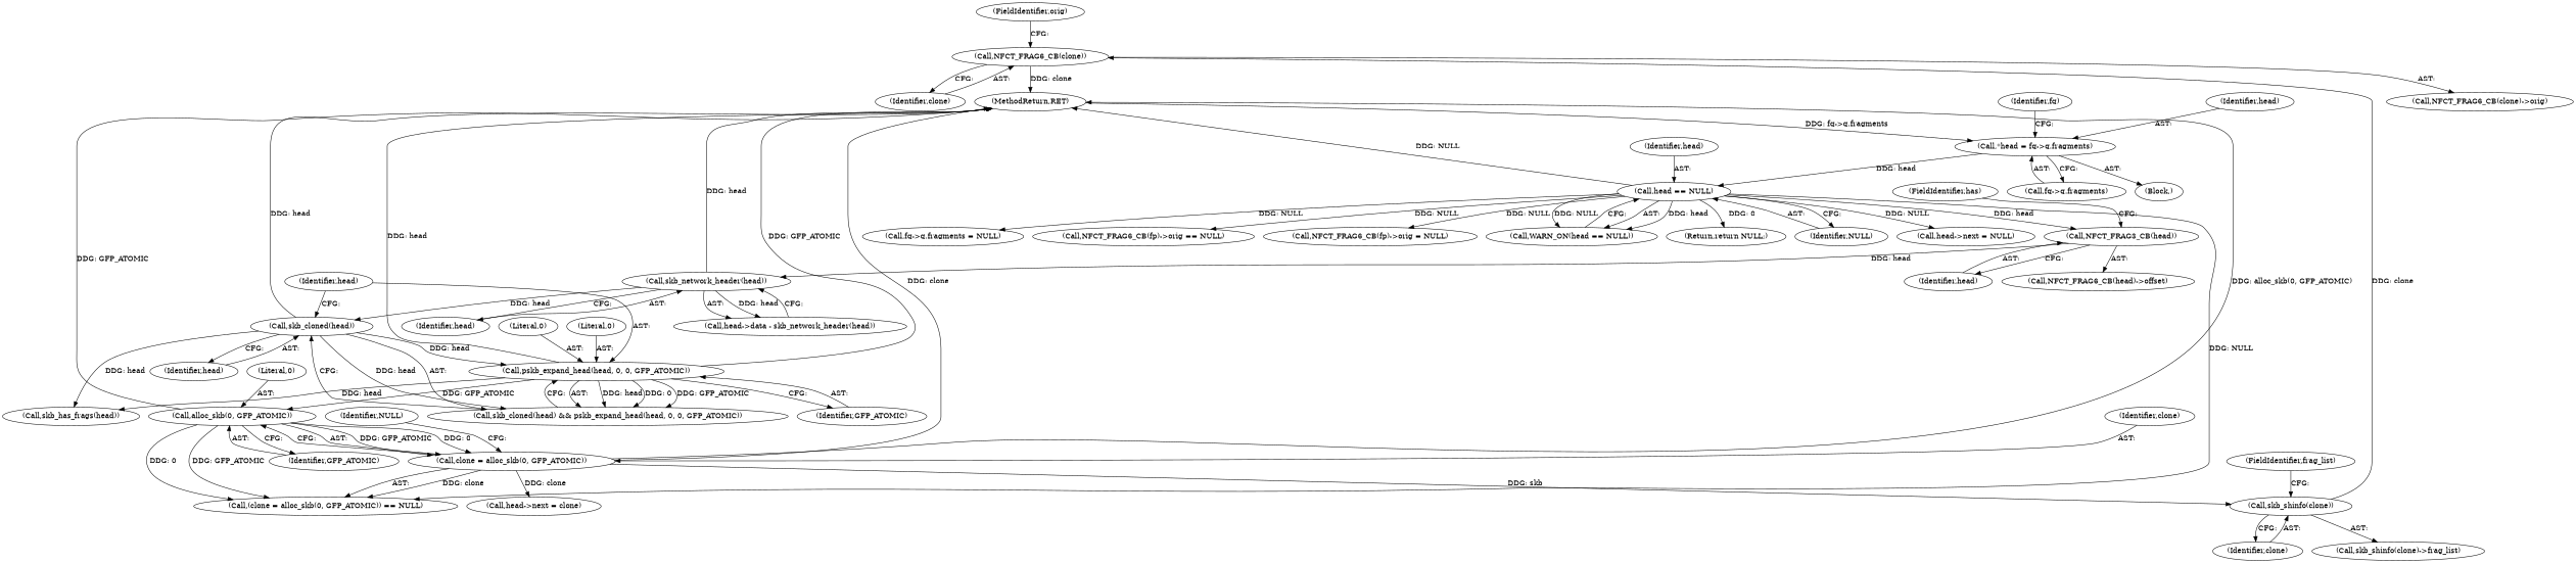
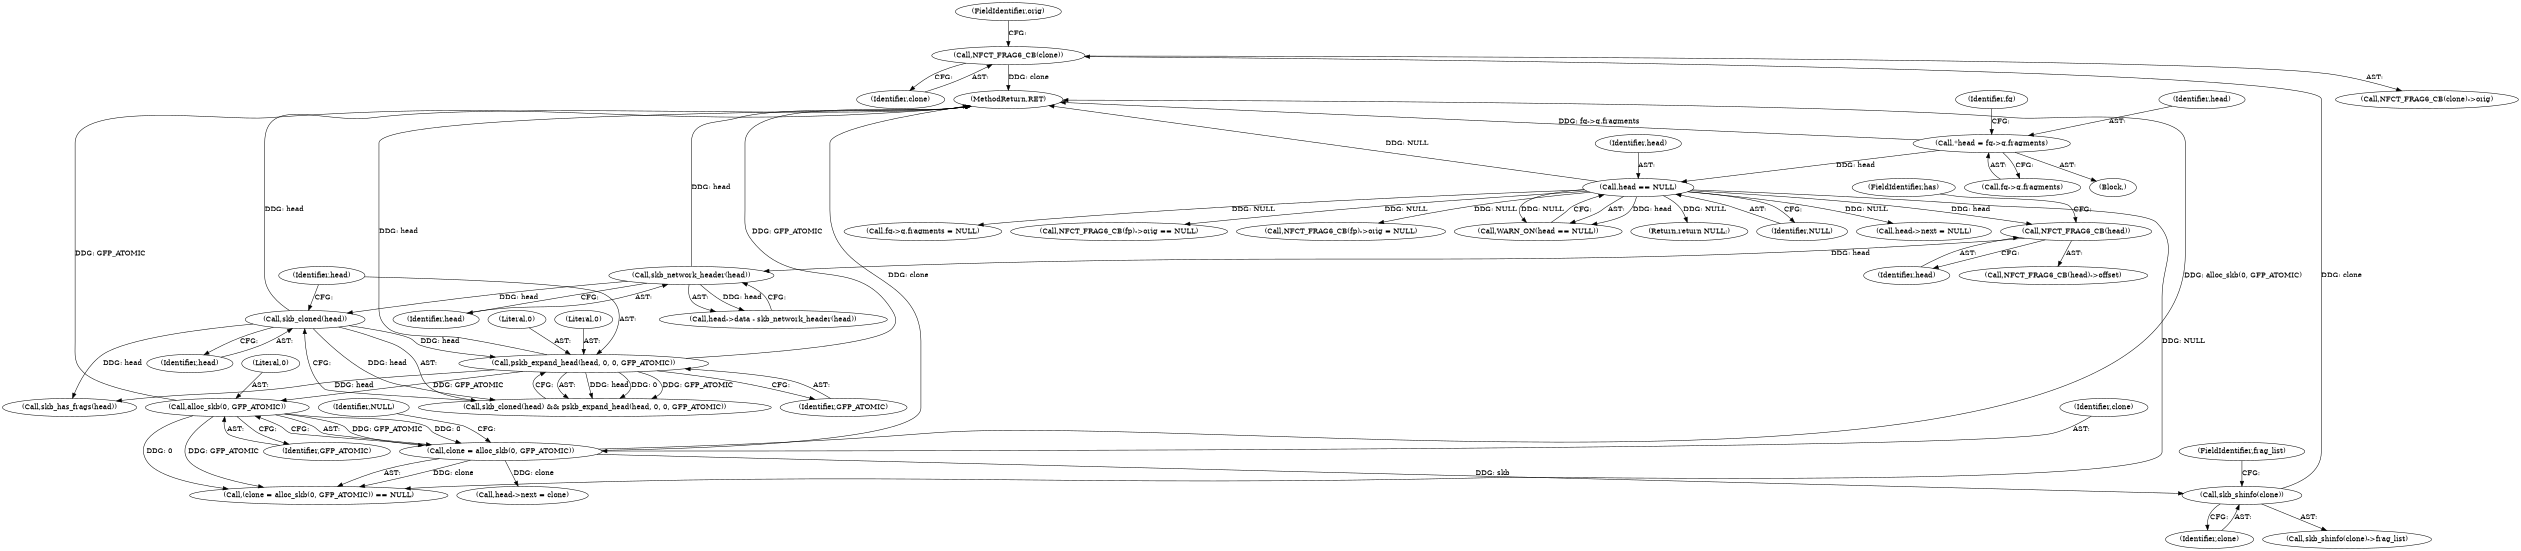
  digraph {
    n1 [label="(Call,NFCT_FRAG6_CB(clone))"]
    n2 [label="(Identifier,clone)"]
    n3 [label="(MethodReturn,RET)"]
    n4 [label="(Call,NFCT_FRAG6_CB(clone)->orig)"]
    n5 [label="(Call,skb_shinfo(clone))"]
    n6 [label="(Identifier,clone)"]
    n7 [label="(Call,skb_shinfo(clone)->frag_list)"]
    n8 [label="(Call,clone = alloc_skb(0, GFP_ATOMIC))"]
    n9 [label="(Call,alloc_skb(0, GFP_ATOMIC))"]
    n10 [label="(Call,head->next = clone)"]
    n11 [label="(Call,(clone = alloc_skb(0, GFP_ATOMIC)) == NULL)"]
    n12 [label="(Identifier,GFP_ATOMIC)"]
    n13 [label="(Call,pskb_expand_head(head, 0, 0, GFP_ATOMIC))"]
    n14 [label="(Call,skb_has_frags(head))"]
    n15 [label="(Identifier,GFP_ATOMIC)"]
    n16 [label="(Call,skb_cloned(head) && pskb_expand_head(head, 0, 0, GFP_ATOMIC))"]
    n17 [label="(Call,skb_cloned(head))"]
    n18 [label="(Identifier,head)"]
    n19 [label="(Call,skb_network_header(head))"]
    n20 [label="(Identifier,head)"]
    n21 [label="(Call,head->data - skb_network_header(head))"]
-   n22 [label="(Call,NFCT_FRAG3_CB(head))"]
+   n22 [label="(Call,NFCT_FRAG6_CB(head))"]
    n23 [label="(Call,NFCT_FRAG6_CB(head)->offset)"]
    n24 [label="(Identifier,head)"]
    n25 [label="(Call,head == NULL)"]
    n26 [label="(Call,fq->q.fragments = NULL)"]
    n27 [label="(Call,NFCT_FRAG6_CB(fp)->orig == NULL)"]
    n28 [label="(Call,NFCT_FRAG6_CB(fp)->orig = NULL)"]
    n29 [label="(Call,WARN_ON(head == NULL))"]
    n30 [label="(Return,return NULL;)"]
    n31 [label="(Identifier,NULL)"]
    n32 [label="(Call,head->next = NULL)"]
    n33 [label="(Call,*head = fq->q.fragments)"]
    n34 [label="(Block,)"]
    n35 [label="(Call,fq->q.fragments)"]
    n36 [label="(Identifier,head)"]
    n37 [label="(Literal,0)"]
    n38 [label="(FieldIdentifier,orig)"]
    n39 [label="(Identifier,clone)"]
    n40 [label="(FieldIdentifier,frag_list)"]
    n41 [label="(Literal,0)"]
    n42 [label="(FieldIdentifier,has)"]
    n43 [label="(Identifier,head)"]
    n44 [label="(Identifier,head)"]
    n45 [label="(Literal,0)"]
    n46 [label="(Identifier,NULL)"]
    n47 [label="(Identifier,fq)"]
    n1 -> n2 [label="CFG: "]
    n1 -> n3 [label="DDG: clone"]
    n1 -> n4 [label="AST: "]
    n2 -> n1 [label="AST: "]
    n5 -> n1 [label="DDG: clone"]
    n5 -> n6 [label="CFG: "]
    n5 -> n7 [label="AST: "]
    n6 -> n5 [label="AST: "]
    n8 -> n3 [label="DDG: alloc_skb(0, GFP_ATOMIC)"]
    n8 -> n3 [label="DDG: clone"]
    n8 -> n5 [label="DDG: skb"]
    n8 -> n9 [label="CFG: "]
    n8 -> n10 [label="DDG: clone"]
    n8 -> n11 [label="AST: "]
    n8 -> n11 [label="DDG: clone"]
    n9 -> n3 [label="DDG: GFP_ATOMIC"]
    n9 -> n8 [label="AST: "]
    n9 -> n8 [label="DDG: 0"]
    n9 -> n8 [label="DDG: GFP_ATOMIC"]
    n9 -> n11 [label="DDG: 0"]
    n9 -> n11 [label="DDG: GFP_ATOMIC"]
    n9 -> n12 [label="CFG: "]
    n12 -> n9 [label="AST: "]
    n13 -> n3 [label="DDG: head"]
    n13 -> n3 [label="DDG: GFP_ATOMIC"]
    n13 -> n9 [label="DDG: GFP_ATOMIC"]
    n13 -> n14 [label="DDG: head"]
    n13 -> n15 [label="CFG: "]
    n13 -> n16 [label="AST: "]
    n13 -> n16 [label="DDG: head"]
    n13 -> n16 [label="DDG: 0"]
    n13 -> n16 [label="DDG: GFP_ATOMIC"]
    n15 -> n13 [label="AST: "]
    n16 -> n13 [label="CFG: "]
    n16 -> n17 [label="CFG: "]
    n17 -> n3 [label="DDG: head"]
    n17 -> n13 [label="DDG: head"]
    n17 -> n14 [label="DDG: head"]
    n17 -> n16 [label="AST: "]
    n17 -> n16 [label="DDG: head"]
    n17 -> n18 [label="CFG: "]
    n18 -> n17 [label="AST: "]
    n19 -> n3 [label="DDG: head"]
    n19 -> n17 [label="DDG: head"]
    n19 -> n20 [label="CFG: "]
    n19 -> n21 [label="AST: "]
    n19 -> n21 [label="DDG: head"]
    n20 -> n19 [label="AST: "]
    n21 -> n19 [label="CFG: "]
    n22 -> n19 [label="DDG: head"]
    n22 -> n23 [label="AST: "]
    n22 -> n24 [label="CFG: "]
    n24 -> n22 [label="AST: "]
    n25 -> n3 [label="DDG: NULL"]
    n25 -> n11 [label="DDG: NULL"]
    n25 -> n22 [label="DDG: head"]
    n25 -> n26 [label="DDG: NULL"]
    n25 -> n27 [label="DDG: NULL"]
    n25 -> n28 [label="DDG: NULL"]
    n25 -> n29 [label="AST: "]
    n25 -> n29 [label="DDG: head"]
    n25 -> n29 [label="DDG: NULL"]
-   n25 -> n30 [label="DDG: 0"]
+   n25 -> n30 [label="DDG: NULL"]
    n25 -> n31 [label="CFG: "]
    n25 -> n32 [label="DDG: NULL"]
    n29 -> n25 [label="CFG: "]
    n31 -> n25 [label="AST: "]
-   n3 -> n33 [label="DDG: fq->q.fragments"]
+   n33 -> n3 [label="DDG: fq->q.fragments"]
    n33 -> n25 [label="DDG: head"]
    n33 -> n34 [label="AST: "]
    n33 -> n35 [label="CFG: "]
    n35 -> n33 [label="AST: "]
    n36 -> n25 [label="AST: "]
    n37 -> n9 [label="AST: "]
    n38 -> n1 [label="CFG: "]
    n39 -> n8 [label="AST: "]
    n40 -> n5 [label="CFG: "]
    n41 -> n13 [label="AST: "]
    n42 -> n22 [label="CFG: "]
    n43 -> n13 [label="AST: "]
    n43 -> n17 [label="CFG: "]
    n44 -> n33 [label="AST: "]
    n45 -> n13 [label="AST: "]
    n46 -> n8 [label="CFG: "]
    n47 -> n33 [label="CFG: "]
  }
